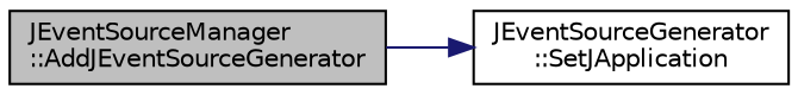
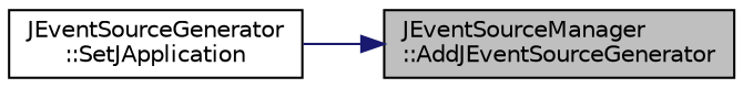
  digraph {
    rankdir=LR
    node [color=black fontname=Helvetica fontsize=10 shape=record style=filled]
    n1 [fillcolor=grey75 fontcolor=black height=0.2 label="JEventSourceManager\l::AddJEventSourceGenerator" width=0.4]
    n2 [fillcolor=white height=0.2 label="JEventSourceGenerator\l::SetJApplication" width=0.4]
-   n1 -> n2 [color=midnightblue fontname=Helvetica fontsize=10 labelfontname=Helvetica labelfontsize=10 style=solid]
+   n2 -> n1 [color=midnightblue fontname=Helvetica fontsize=10 labelfontname=Helvetica labelfontsize=10 style=solid]
  }
